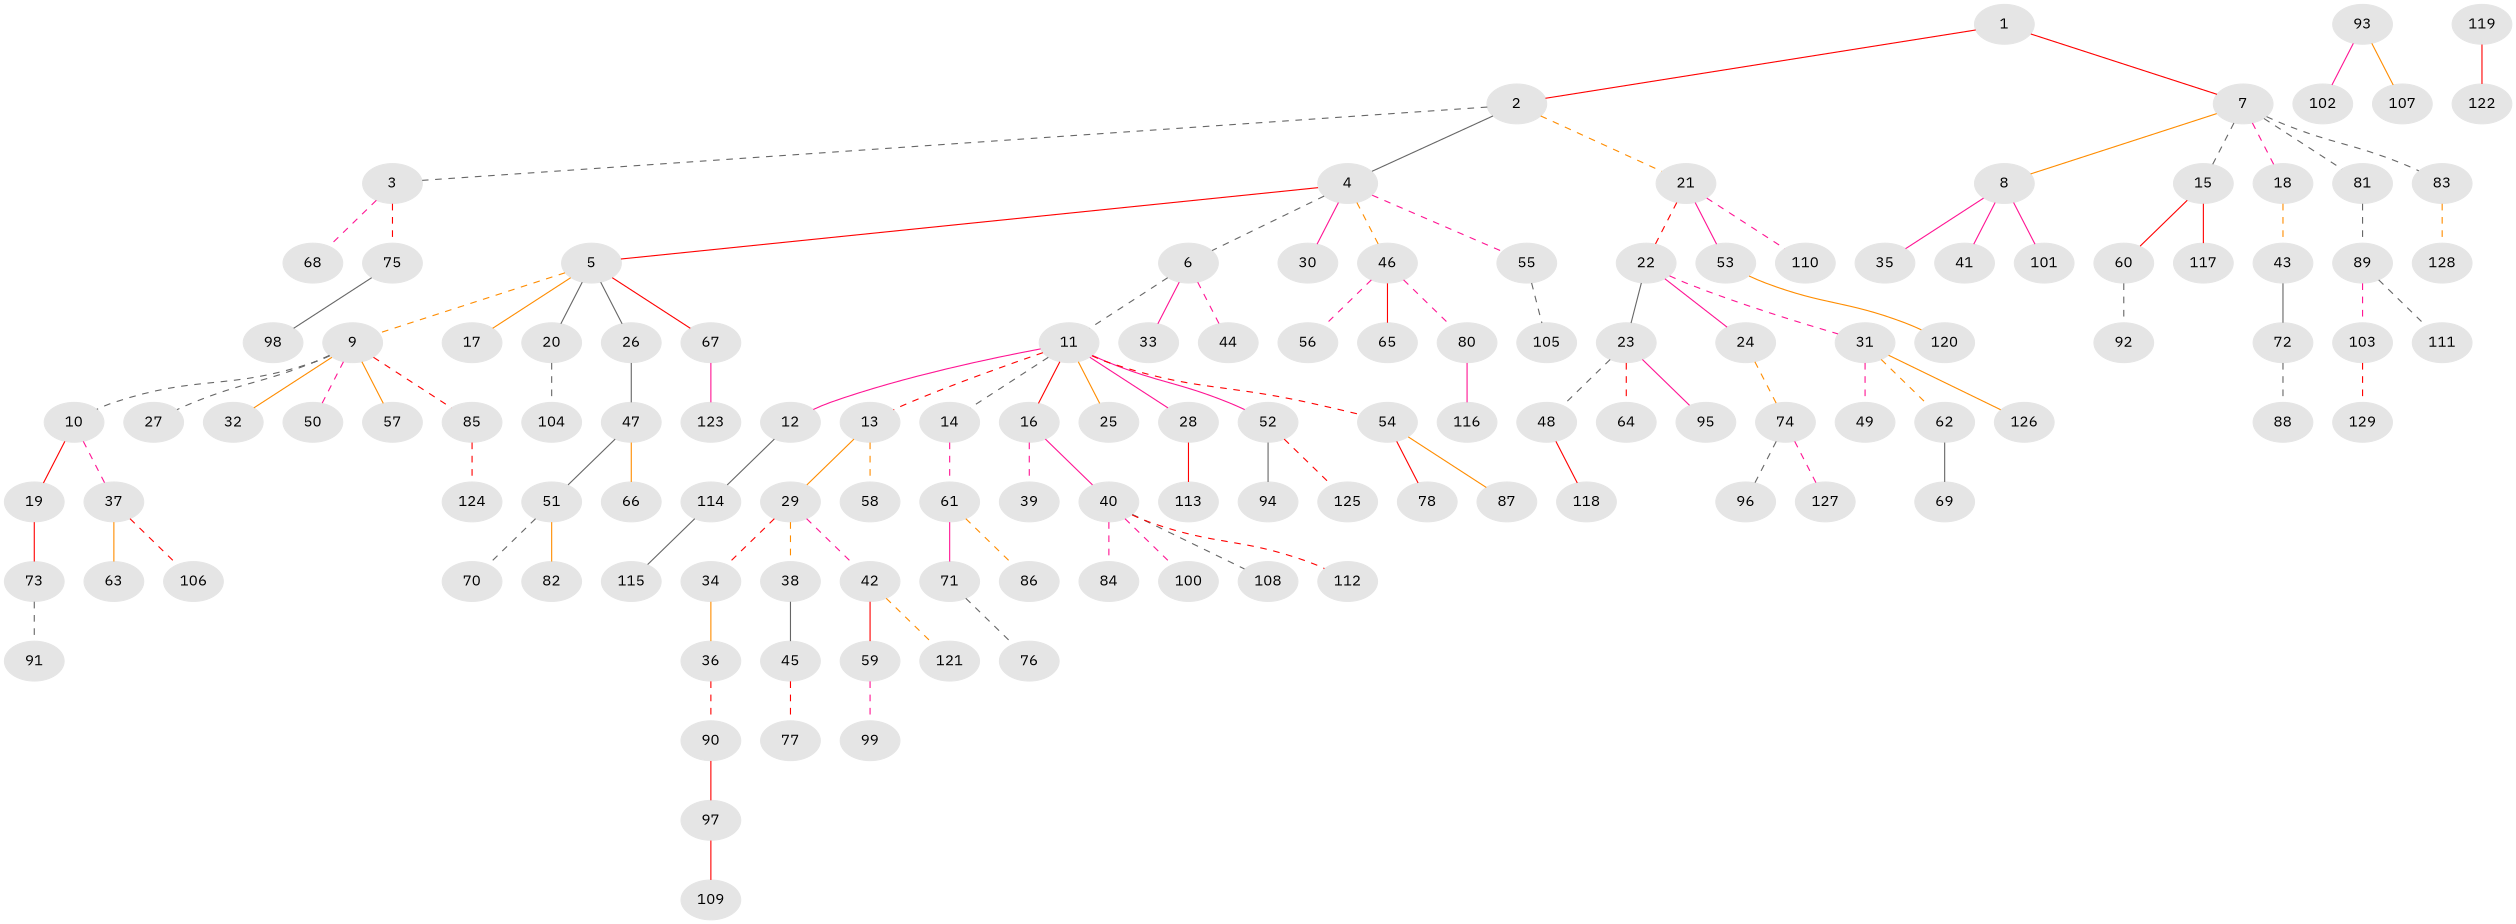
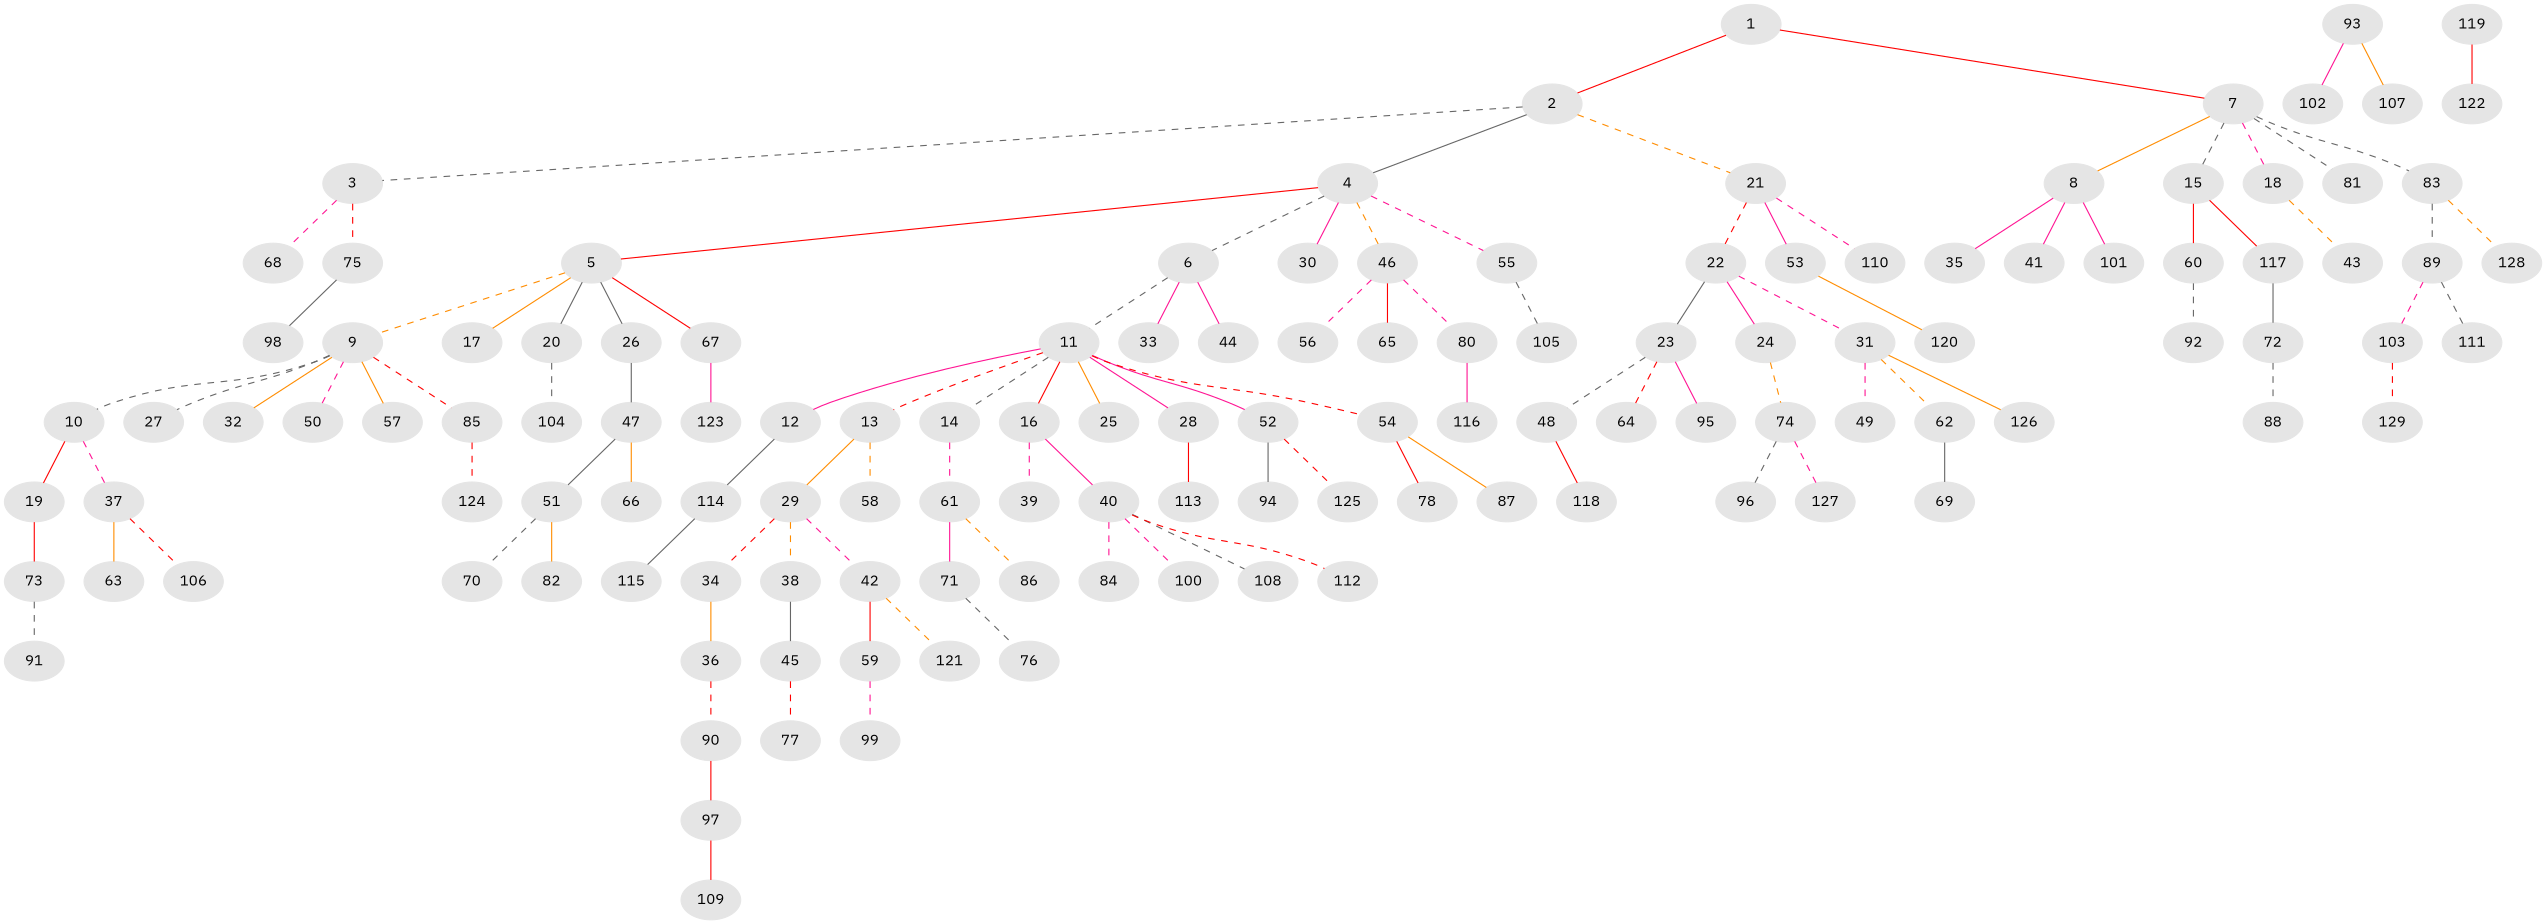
  graph {
    fontname="IBM Plex Sans"
    node [color=gray90 fontname="IBM Plex Sans" style=filled]
    edge [color=deeppink fontname="IBM Plex Sans" style=dashed]
    1
    2
    7
    3
    4
    21
    8
    15
    18
    81
    83
    68
    75
    5
    6
    30
    46
    55
    22
    53
    110
    98
    9
    17
    20
    26
    67
    11
    33
    44
    56
    65
    80
    105
    10
    27
    32
    50
    57
    85
    104
    47
    123
    12
    13
    14
    16
    25
    28
    52
    54
    35
    41
    101
    60
    117
    43
    89
    128
    19
    37
    124
    73
    63
    106
    114
    29
    58
    61
    39
    40
    113
    94
    125
    78
    87
    115
    34
    38
    42
    71
    86
    92
    84
    100
    108
    112
    72
    91
    23
    24
    31
    120
    48
    64
    95
    74
    49
    62
    126
    118
    96
    127
    51
    66
    36
    45
    59
    121
    69
    90
    97
    77
    99
    88
    116
    70
    82
    76
    93
    102
    107
    119
    122
    103
    111
    129
    109
    1 -- 2 [color=red style=solid]
    1 -- 7 [color=red style=solid]
    2 -- 3 [color=gray40]
    2 -- 4 [color=gray40 style=solid]
    2 -- 21 [color=darkorange]
    7 -- 8 [color=darkorange style=solid]
    7 -- 15 [color=gray40]
    7 -- 18
    7 -- 81 [color=gray40]
    7 -- 83 [color=gray40]
    3 -- 68
    3 -- 75 [color=red]
    4 -- 5 [color=red style=solid]
    4 -- 6 [color=gray40]
    4 -- 30 [style=solid]
    4 -- 46 [color=darkorange]
    4 -- 55
    21 -- 22 [color=red]
    21 -- 53 [style=solid]
    21 -- 110
    8 -- 35 [style=solid]
    8 -- 41 [style=solid]
    8 -- 101 [style=solid]
    15 -- 60 [color=red style=solid]
    15 -- 117 [color=red style=solid]
    18 -- 43 [color=darkorange]
-   81 -- 89 [color=gray40]
+   83 -- 89 [color=gray40]
    83 -- 128 [color=darkorange]
    75 -- 98 [color=gray40 style=solid]
    5 -- 9 [color=darkorange]
    5 -- 17 [color=darkorange style=solid]
    5 -- 20 [color=gray40 style=solid]
    5 -- 26 [color=gray40 style=solid]
    5 -- 67 [color=red style=solid]
    6 -- 11 [color=gray40]
    6 -- 33 [style=solid]
-   6 -- 44
+   6 -- 44 [style=solid]
    46 -- 56
    46 -- 65 [color=red style=solid]
    46 -- 80
    55 -- 105 [color=gray40]
    22 -- 23 [color=gray40 style=solid]
    22 -- 24 [style=solid]
    22 -- 31
    53 -- 120 [color=darkorange style=solid]
    9 -- 10 [color=gray40]
    9 -- 27 [color=gray40]
    9 -- 32 [color=darkorange style=solid]
    9 -- 50
    9 -- 57 [color=darkorange style=solid]
    9 -- 85 [color=red]
    20 -- 104 [color=gray40]
    26 -- 47 [color=gray40 style=solid]
    67 -- 123 [style=solid]
    11 -- 12 [style=solid]
    11 -- 13 [color=red]
    11 -- 14 [color=gray40]
    11 -- 16 [color=red style=solid]
    11 -- 25 [color=darkorange style=solid]
    11 -- 28 [style=solid]
    11 -- 52 [style=solid]
    11 -- 54 [color=red]
    80 -- 116 [style=solid]
    10 -- 19 [color=red style=solid]
    10 -- 37
    85 -- 124 [color=red]
    47 -- 51 [color=gray40 style=solid]
    47 -- 66 [color=darkorange style=solid]
    12 -- 114 [color=gray40 style=solid]
    13 -- 29 [color=darkorange style=solid]
    13 -- 58 [color=darkorange]
    14 -- 61
    16 -- 39
    16 -- 40 [style=solid]
    28 -- 113 [color=red style=solid]
    52 -- 94 [color=gray40 style=solid]
    52 -- 125 [color=red]
    54 -- 78 [color=red style=solid]
    54 -- 87 [color=darkorange style=solid]
    60 -- 92 [color=gray40]
-   43 -- 72 [color=gray40 style=solid]
+   117 -- 72 [color=gray40 style=solid]
    89 -- 103
    89 -- 111 [color=gray40]
    19 -- 73 [color=red style=solid]
    37 -- 63 [color=darkorange style=solid]
    37 -- 106 [color=red]
    73 -- 91 [color=gray40]
    114 -- 115 [color=gray40 style=solid]
    29 -- 34 [color=red]
    29 -- 38 [color=darkorange]
    29 -- 42
    61 -- 71 [style=solid]
    61 -- 86 [color=darkorange]
    40 -- 84
    40 -- 100
    40 -- 108 [color=gray40]
    40 -- 112 [color=red]
    34 -- 36 [color=darkorange style=solid]
    38 -- 45 [color=gray40 style=solid]
    42 -- 59 [color=red style=solid]
    42 -- 121 [color=darkorange]
    71 -- 76 [color=gray40]
    72 -- 88 [color=gray40]
    23 -- 48 [color=gray40]
    23 -- 64 [color=red]
    23 -- 95 [style=solid]
    24 -- 74 [color=darkorange]
    31 -- 49
    31 -- 62 [color=darkorange]
    31 -- 126 [color=darkorange style=solid]
    48 -- 118 [color=red style=solid]
    74 -- 96 [color=gray40]
    74 -- 127
    62 -- 69 [color=gray40 style=solid]
    51 -- 70 [color=gray40]
    51 -- 82 [color=darkorange style=solid]
    36 -- 90 [color=red]
    45 -- 77 [color=red]
    59 -- 99
    90 -- 97 [color=red style=solid]
    97 -- 109 [color=red style=solid]
    93 -- 102 [style=solid]
    93 -- 107 [color=darkorange style=solid]
    119 -- 122 [color=red style=solid]
    103 -- 129 [color=red]
  }
